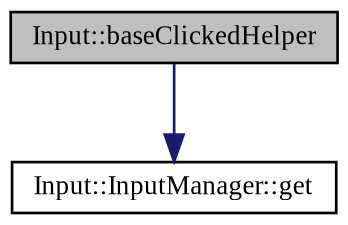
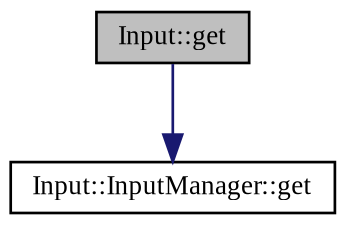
  digraph {
    rankdir=TB
    fontname="Liberation Serif"
    node [color=black fontname="Liberation Serif" fontsize=10 shape=record style=filled]
-   n1 [fillcolor=grey75 fontcolor=black height=0.2 label="Input::baseClickedHelper" width=0.4]
+   n1 [fillcolor=grey75 fontcolor=black height=0.2 label="Input::get" width=0.4]
    n2 [fillcolor=white height=0.2 label="Input::InputManager::get" width=0.4]
    n1 -> n2 [color=midnightblue fontname="Liberation Serif" fontsize=10 labelfontname=Helvetica labelfontsize=10 style=solid]
  }
